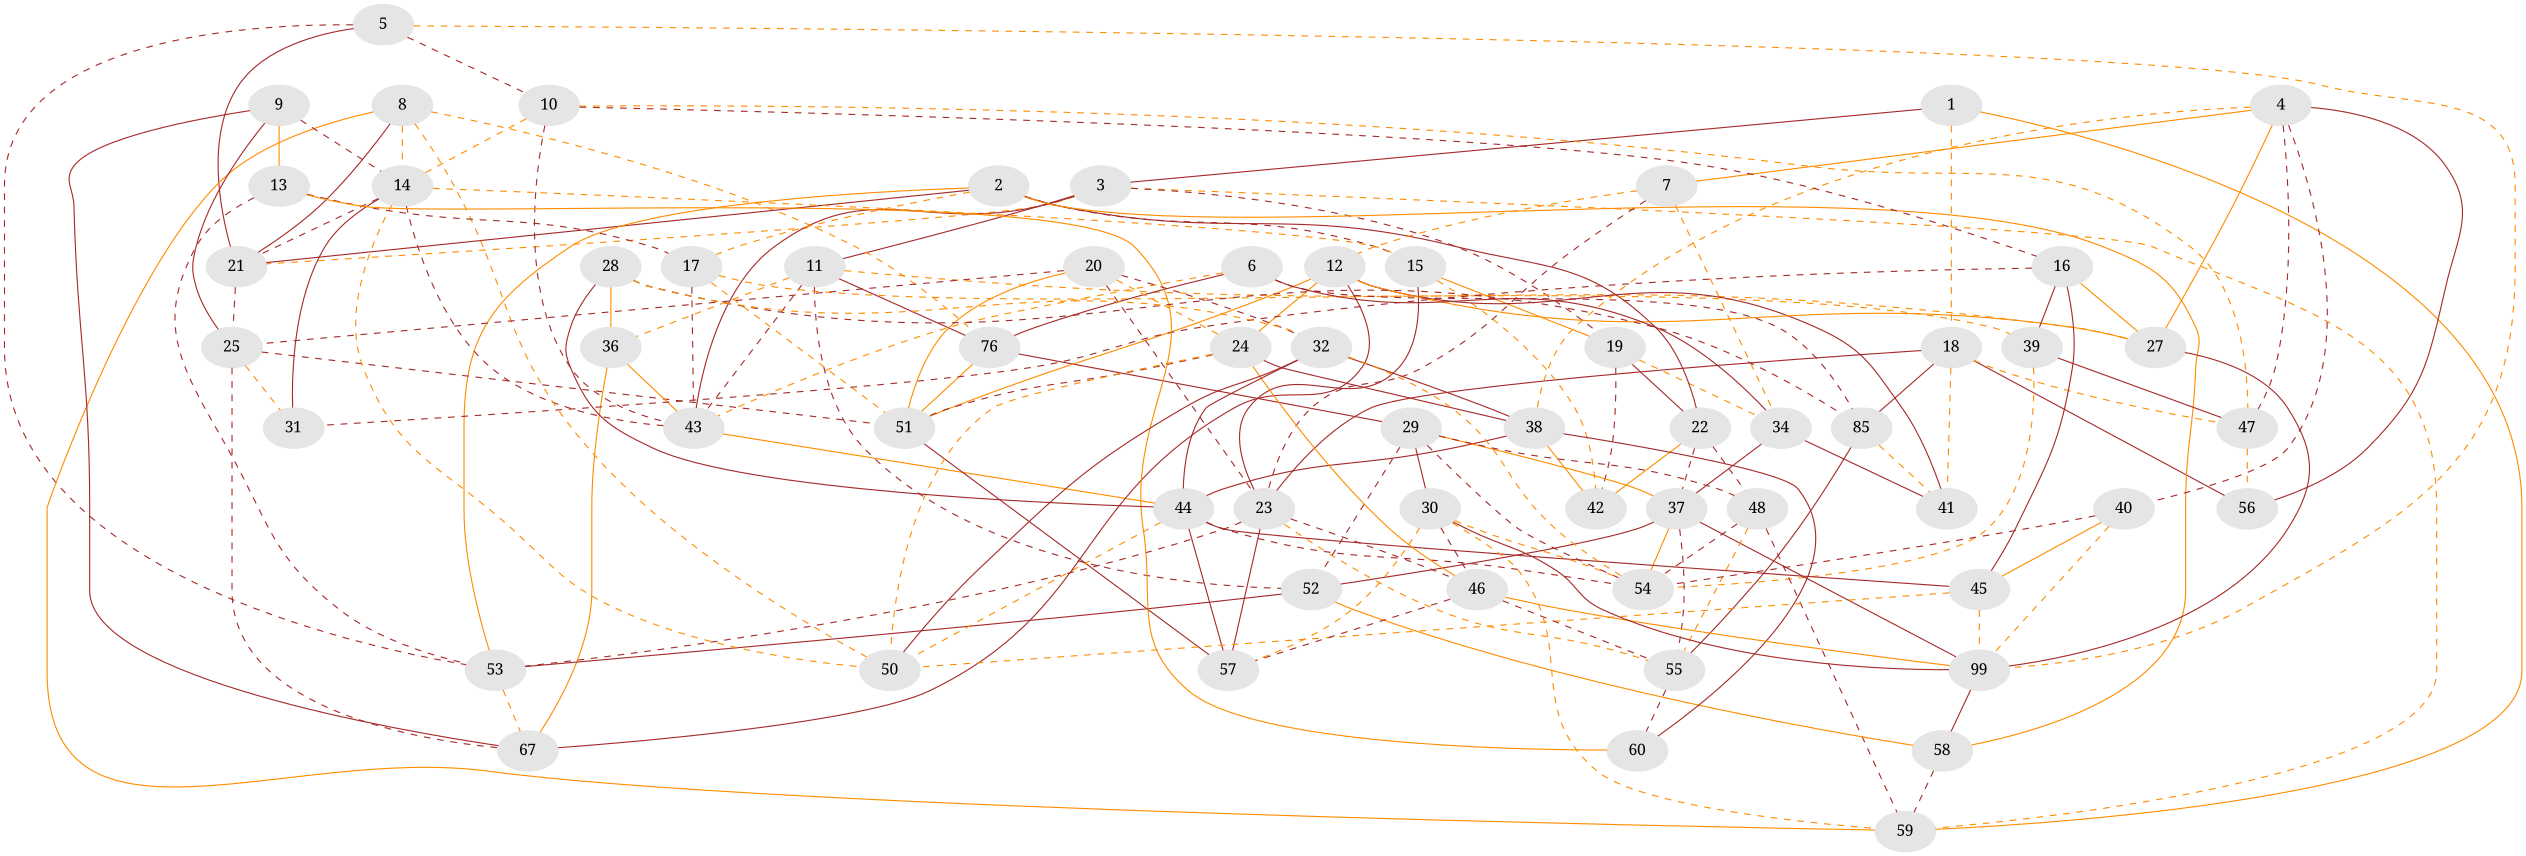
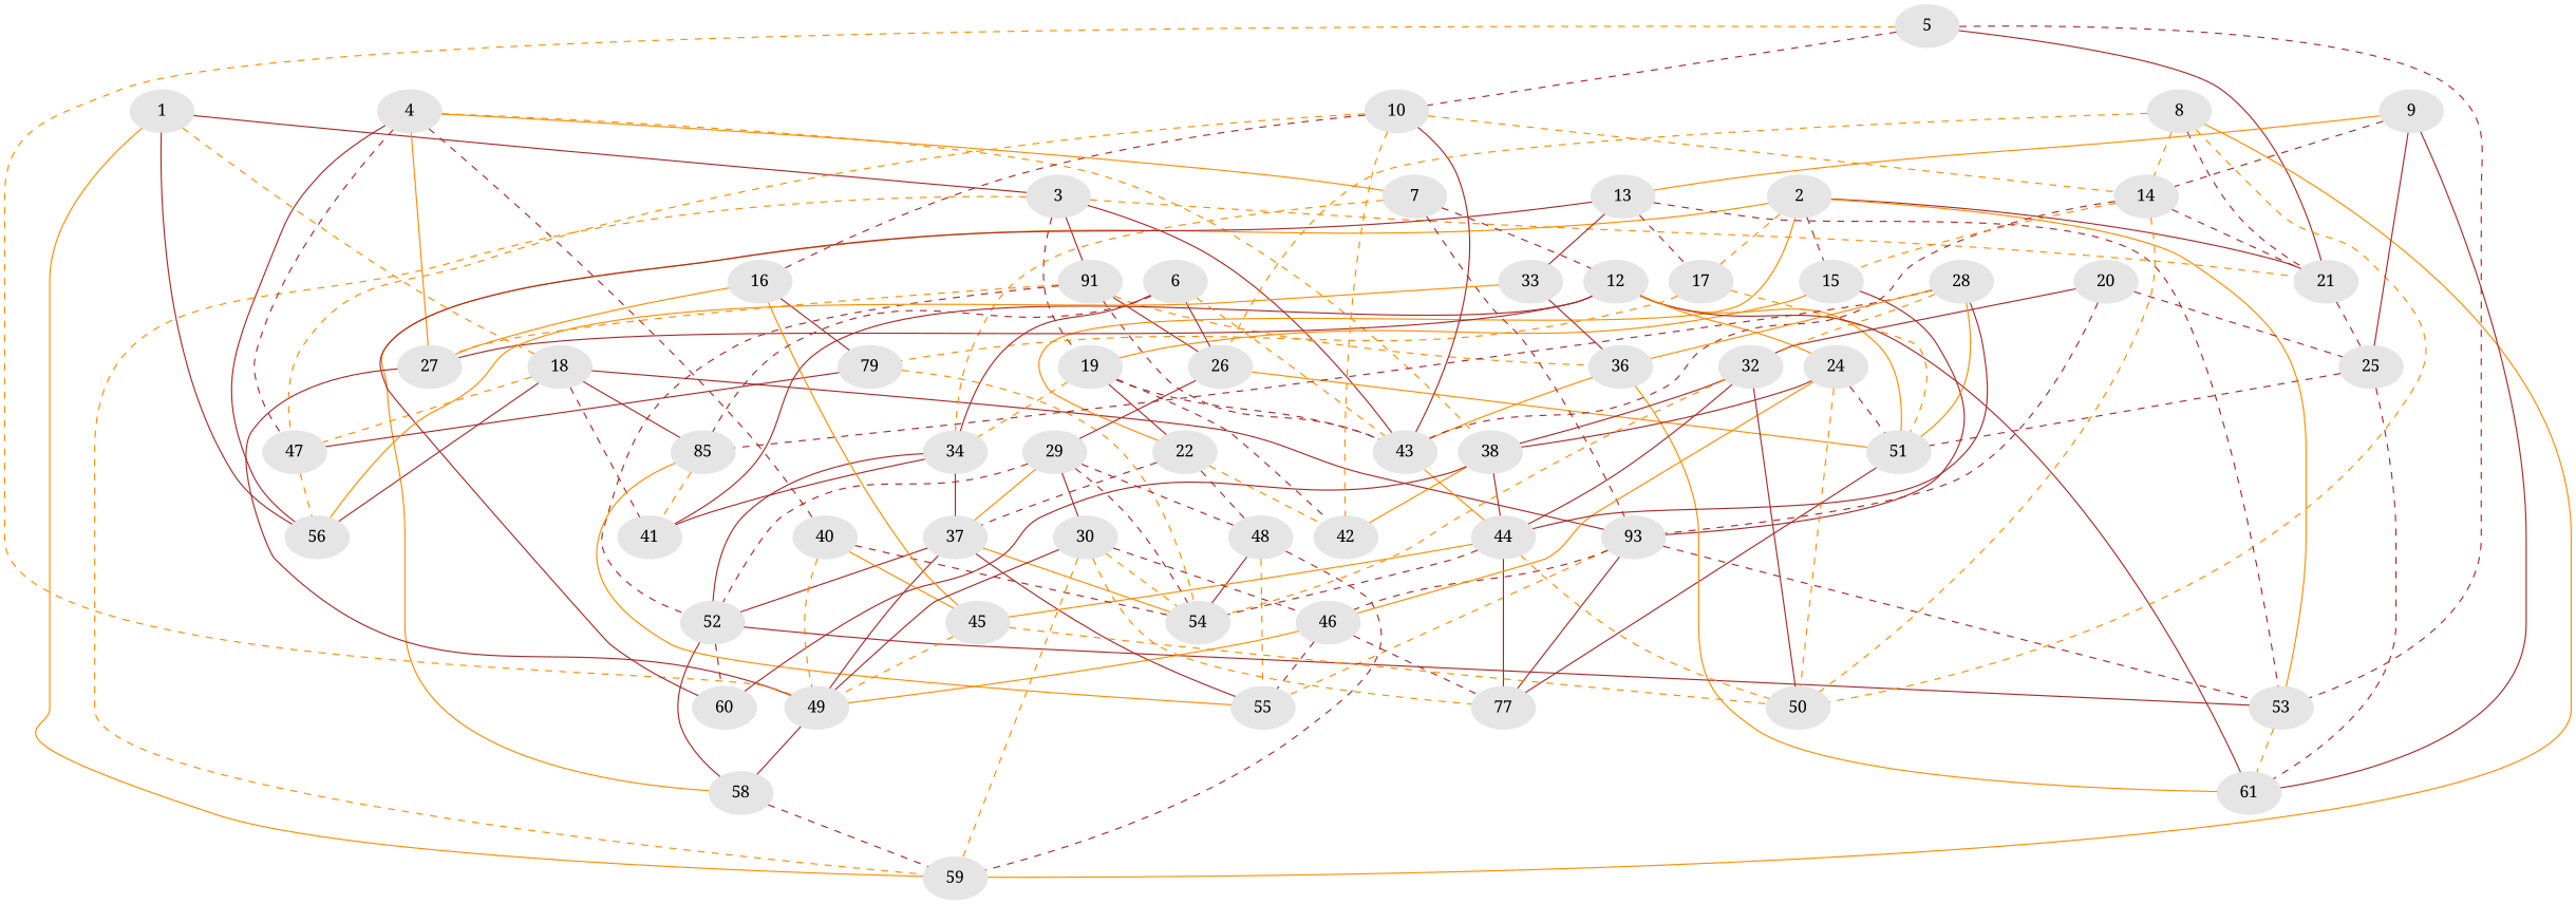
  graph {
    fontname="Noto Serif"
    node [color=gray90 fontname="Noto Serif" style=filled]
    edge [color=brown fontname="Noto Serif" style=dashed weight=1.0]
    1
    3
    18
    56
    59
    21
-   11
+   11 [label=91]
    19
    43
    47
    n11 [label=85]
-   23
+   23 [label=93]
    41
    2
    15
    17
    22
    53
    58
    51
-   39
+   39 [label=79]
    25
    42
    37
    48
-   61 [label=67]
+   61
    27
-   26 [label=76]
+   26
    36
    52
    34
    44
    4
    7
    38
    40
    12
-   49 [label=99]
+   49
    60
    45
    54
    5
    10
    14
    16
    6
    29
    55
    24
    46
-   57
+   57 [label=77]
    8
    50
-   31
    9
    13
+   33
    20
    32
    30
    28
    1 -- 3 [style=solid]
    1 -- 18 [color=darkorange]
+   1 -- 56 [style=solid]
    1 -- 59 [color=darkorange style=solid]
    3 -- 59 [color=darkorange]
    3 -- 21 [color=darkorange]
    3 -- 11 [style=solid]
    3 -- 19
    3 -- 43 [style=solid]
    18 -- 56 [style=solid]
    18 -- 47 [color=darkorange]
    18 -- n11 [style=solid]
    18 -- 23 [style=solid]
-   18 -- 41 [color=darkorange]
+   18 -- 41
    21 -- 25
    11 -- 43
    11 -- 27 [color=darkorange]
    11 -- 26 [style=solid]
    11 -- 36 [color=darkorange]
    11 -- 52
-   17 -- 43
+   19 -- 43
    19 -- 22 [style=solid]
    19 -- 42
    19 -- 34 [color=darkorange]
    43 -- 44 [color=darkorange style=solid]
    47 -- 56 [color=darkorange]
    n11 -- 41 [color=darkorange]
-   n11 -- 55 [style=solid]
+   n11 -- 55 [color=darkorange style=solid]
    23 -- 53
    23 -- 55 [color=darkorange]
    23 -- 46
    23 -- 57 [style=solid]
    2 -- 21 [style=solid]
    2 -- 15
    2 -- 17 [color=darkorange]
-   2 -- 22 [style=solid]
+   2 -- 22 [color=darkorange style=solid]
    2 -- 53 [color=darkorange style=solid]
    2 -- 58 [color=darkorange style=solid]
    15 -- 19 [color=darkorange style=solid]
    15 -- 23 [style=solid]
    17 -- 51 [color=darkorange]
    17 -- 39 [color=darkorange]
-   22 -- 42 [color=darkorange style=solid]
+   22 -- 42 [color=darkorange]
    22 -- 37 [weight=2.0]
    22 -- 48
    53 -- 61 [color=darkorange]
    58 -- 59
    51 -- 57 [style=solid]
    39 -- 47 [style=solid weight=2.0]
    39 -- 54 [color=darkorange weight=2.0]
    25 -- 51
    25 -- 61
-   25 -- 31 [color=darkorange]
    37 -- 52 [style=solid]
    37 -- 49 [style=solid]
    37 -- 54 [color=darkorange style=solid]
-   37 -- 55
+   37 -- 55 [style=solid]
    48 -- 59
-   48 -- 54 [weight=2.0]
+   48 -- 54 [style=solid weight=2.0]
    48 -- 55 [color=darkorange]
    27 -- 49 [style=solid]
    26 -- 51 [color=darkorange style=solid weight=2.0]
    26 -- 29 [style=solid]
    36 -- 43 [color=darkorange style=solid]
    36 -- 61 [color=darkorange style=solid weight=2.0]
    52 -- 53 [style=solid]
-   52 -- 58 [color=darkorange style=solid]
+   52 -- 58 [style=solid]
    34 -- 41 [style=solid]
    34 -- 37 [style=solid]
-   44 -- 45 [style=solid weight=2.0]
+   34 -- 52 [style=solid]
+   44 -- 45 [color=darkorange style=solid weight=2.0]
    44 -- 54
    44 -- 57 [style=solid weight=2.0]
    44 -- 50 [color=darkorange]
    4 -- 56 [style=solid]
    4 -- 47
    4 -- 27 [color=darkorange style=solid]
    4 -- 7 [color=darkorange style=solid]
    4 -- 38 [color=darkorange]
    4 -- 40
    7 -- 23
    7 -- 34 [color=darkorange]
-   7 -- 12 [color=darkorange]
+   7 -- 12
    38 -- 42 [color=darkorange style=solid]
    38 -- 44 [style=solid]
    38 -- 60 [style=solid]
    40 -- 49 [color=darkorange]
    40 -- 45 [color=darkorange style=solid]
    40 -- 54
    12 -- 41 [style=solid]
    12 -- 51 [color=darkorange style=solid]
    12 -- 61 [style=solid]
-   12 -- 27 [color=darkorange style=solid]
+   12 -- 27 [style=solid]
    12 -- 24 [color=darkorange style=solid]
    49 -- 58 [style=solid]
    45 -- 49 [color=darkorange]
    45 -- 50 [color=darkorange]
    5 -- 21 [style=solid]
    5 -- 53
    5 -- 49 [color=darkorange]
    5 -- 10
-   10 -- 43
+   10 -- 43 [style=solid]
    10 -- 47 [color=darkorange]
-   15 -- 42 [color=darkorange]
+   10 -- 42 [color=darkorange]
    10 -- 14 [color=darkorange]
    10 -- 16
    14 -- 21
    14 -- 43
    14 -- 15 [color=darkorange]
    14 -- 50 [color=darkorange]
-   14 -- 31 [style=solid weight=2.0]
    16 -- 39 [style=solid]
    16 -- 27 [color=darkorange style=solid weight=2.0]
-   16 -- 45 [style=solid]
-   16 -- 31
+   16 -- 45 [color=darkorange style=solid]
    6 -- 43 [color=darkorange]
    6 -- n11
    6 -- 26 [style=solid]
    6 -- 34 [style=solid]
    29 -- 37 [color=darkorange style=solid]
    29 -- 48
    29 -- 52
    29 -- 54
    29 -- 30 [style=solid]
-   55 -- 60
+   52 -- 60
    24 -- 51
    24 -- 38 [style=solid]
    24 -- 46 [color=darkorange style=solid]
    24 -- 50 [color=darkorange]
    46 -- 49 [color=darkorange style=solid]
    46 -- 55
    46 -- 57
    8 -- 59 [color=darkorange style=solid]
-   8 -- 21 [style=solid]
+   8 -- 21
    8 -- 26 [color=darkorange]
    8 -- 14 [color=darkorange weight=2.0]
    8 -- 50 [color=darkorange]
    9 -- 25 [style=solid]
    9 -- 61 [style=solid]
    9 -- 14
    9 -- 13 [color=darkorange style=solid]
    13 -- 17
    13 -- 53
-   13 -- 60 [color=darkorange style=solid weight=2.0]
+   13 -- 60 [style=solid weight=2.0]
+   13 -- 33 [style=solid]
+   33 -- 56 [color=darkorange style=solid weight=2.0]
+   33 -- 36 [style=solid]
    20 -- 23
    20 -- 25
-   20 -- 24 [color=darkorange]
-   20 -- 32
+   20 -- 32 [style=solid]
    32 -- 44 [style=solid]
    32 -- 38 [style=solid]
    32 -- 54 [color=darkorange]
    32 -- 50 [style=solid]
    30 -- 59 [color=darkorange]
    30 -- 49 [style=solid]
    30 -- 54 [color=darkorange]
    30 -- 46
    30 -- 57 [color=darkorange]
    28 -- n11 [weight=2.0]
-   20 -- 51 [color=darkorange style=solid]
+   28 -- 51 [color=darkorange style=solid]
    28 -- 36 [color=darkorange style=solid]
    28 -- 44 [style=solid]
    28 -- 32 [color=darkorange]
  }
